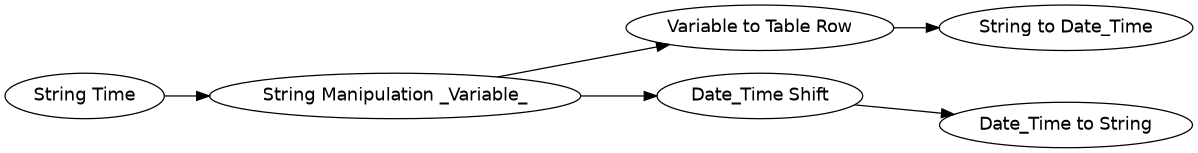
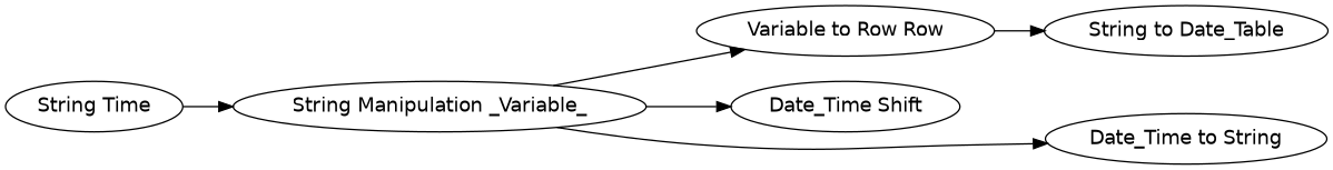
  digraph {
    fontname="DejaVu Sans"
    rankdir=LR
    node [fontname="DejaVu Sans"]
    edge [fontname="DejaVu Sans"]
    n1 [label="String Time"]
    n2 [label="String Manipulation _Variable_"]
-   n3 [label="Variable to Table Row"]
+   n3 [label="Variable to Row Row"]
    n4 [label="Date_Time Shift"]
-   n5 [label="String to Date_Time"]
+   n5 [label="String to Date_Table"]
    n6 [label="Date_Time to String"]
    n1 -> n2
    n2 -> n3
    n2 -> n4
    n3 -> n5
-   n4 -> n6
+   n2 -> n6
  }
